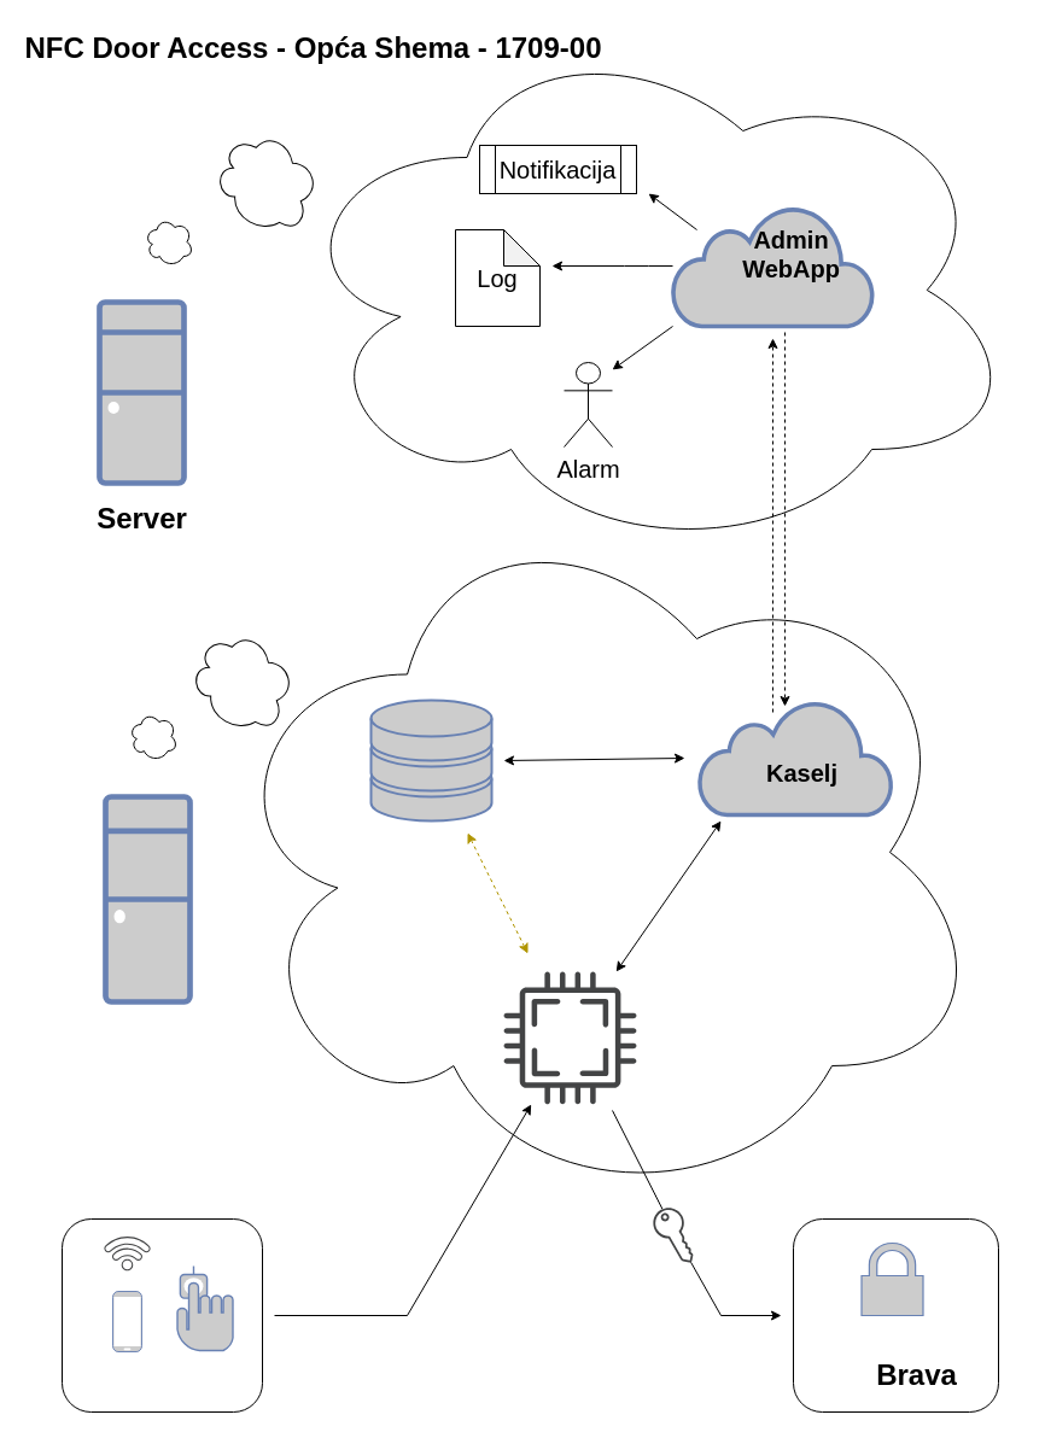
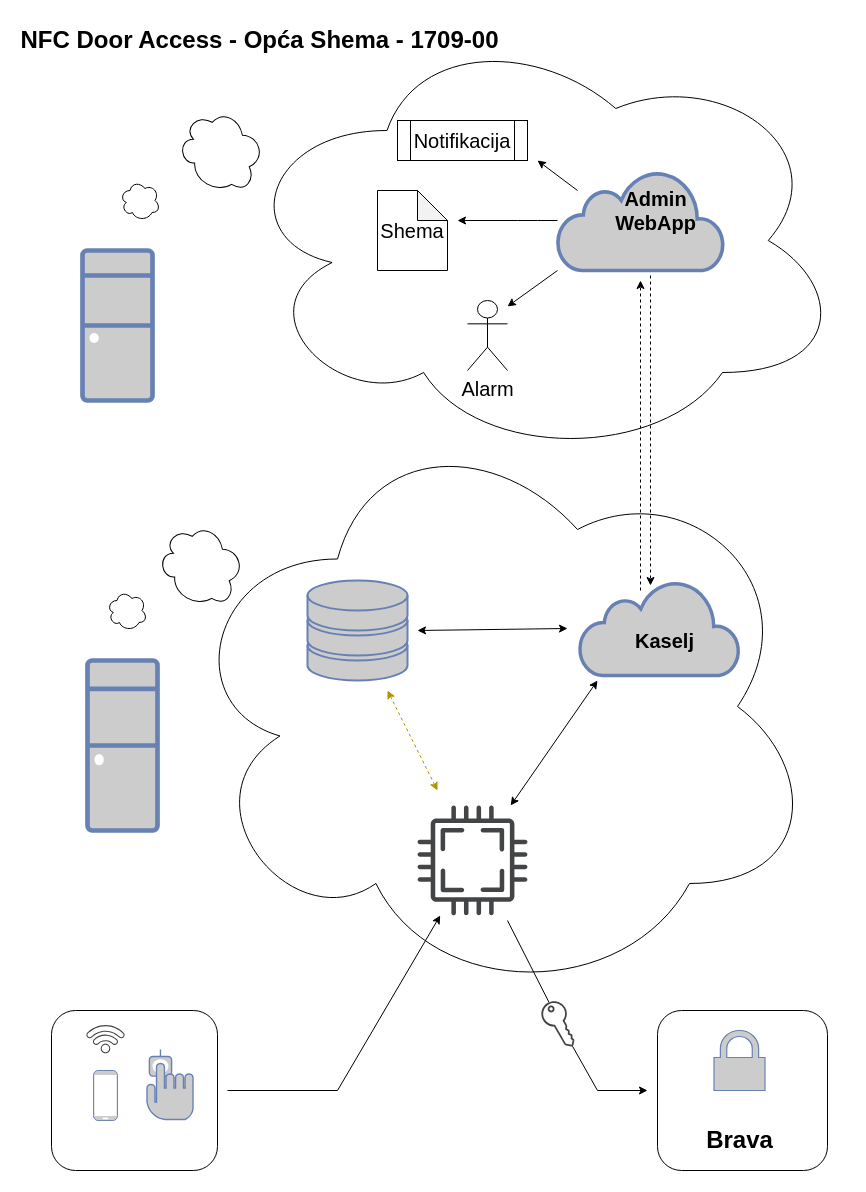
  <mxCell id="0" />
  <mxCell id="1" parent="0" />
  <mxCell id="2" value="" style="ellipse;shape=cloud;whiteSpace=wrap;html=1;strokeWidth=1;fillColor=none;fontSize=24;" vertex="1" parent="1"><mxGeometry x="177" y="411" width="640" height="590" as="geometry" /></mxCell>
  <mxCell id="3" value="" style="rounded=1;whiteSpace=wrap;html=1;fillColor=none;" vertex="1" parent="1"><mxGeometry x="51" y="1010" width="166" height="160" as="geometry" /></mxCell>
  <mxCell id="4" value="" style="rounded=1;whiteSpace=wrap;html=1;strokeWidth=1;fillColor=none;fontSize=28;" vertex="1" parent="1"><mxGeometry x="657" y="1010" width="170" height="160" as="geometry" /></mxCell>
  <mxCell id="5" value="" style="fontColor=#0066CC;verticalAlign=top;verticalLabelPosition=bottom;labelPosition=center;align=center;html=1;outlineConnect=0;fillColor=#CCCCCC;strokeColor=#6881B3;gradientColor=none;gradientDirection=north;strokeWidth=2;shape=mxgraph.networks.biometric_reader;" vertex="1" parent="1"><mxGeometry x="146.5" y="1049" width="46" height="70" as="geometry" /></mxCell>
  <mxCell id="6" value="" style="fontColor=#0066CC;verticalAlign=top;verticalLabelPosition=bottom;labelPosition=center;align=center;html=1;outlineConnect=0;fillColor=#CCCCCC;strokeColor=#6881B3;gradientColor=none;gradientDirection=north;strokeWidth=2;shape=mxgraph.networks.mobile;" vertex="1" parent="1"><mxGeometry x="93" y="1070" width="24" height="50" as="geometry" /></mxCell>
  <mxCell id="7" value="" style="pointerEvents=1;shadow=0;dashed=0;html=1;strokeColor=none;fillColor=#434445;aspect=fixed;labelPosition=center;verticalLabelPosition=bottom;verticalAlign=top;align=center;outlineConnect=0;shape=mxgraph.vvd.wi_fi;rotation=-45;" vertex="1" parent="1"><mxGeometry x="90.5" y="1020" width="29" height="29" as="geometry" /></mxCell>
  <mxCell id="8" value="" style="fontColor=#0066CC;verticalAlign=top;verticalLabelPosition=bottom;labelPosition=center;align=center;html=1;outlineConnect=0;fillColor=#CCCCCC;strokeColor=#6881B3;gradientColor=none;gradientDirection=north;strokeWidth=2;shape=mxgraph.networks.secured;" vertex="1" parent="1"><mxGeometry x="713.5" y="1030" width="51" height="60" as="geometry" /></mxCell>
- <mxCell id="9" value="Brava" style="text;strokeColor=none;fillColor=none;html=1;fontSize=24;fontStyle=1;verticalAlign=middle;align=center;" vertex="1" parent="1"><mxGeometry x="709" y="1120" width="100" height="40" as="geometry" /></mxCell>
+ <mxCell id="9" value="Brava" style="text;strokeColor=none;fillColor=none;html=1;fontSize=24;fontStyle=1;verticalAlign=middle;align=center;" vertex="1" parent="1"><mxGeometry x="689" y="1120" width="100" height="40" as="geometry" /></mxCell>
  <mxCell id="10" value="" style="fontColor=#0066CC;verticalAlign=top;verticalLabelPosition=bottom;labelPosition=center;align=center;html=1;outlineConnect=0;fillColor=#CCCCCC;strokeColor=#6881B3;gradientColor=none;gradientDirection=north;strokeWidth=2;shape=mxgraph.networks.desktop_pc;" vertex="1" parent="1"><mxGeometry x="87" y="660" width="70" height="170" as="geometry" /></mxCell>
  <mxCell id="11" style="edgeStyle=orthogonalEdgeStyle;rounded=0;orthogonalLoop=1;jettySize=auto;html=1;exitX=0.5;exitY=1;exitDx=0;exitDy=0;fontSize=24;" edge="1" parent="1" source="9" target="9"><mxGeometry relative="1" as="geometry" /></mxCell>
  <mxCell id="12" value="" style="fontColor=#0066CC;verticalAlign=top;verticalLabelPosition=bottom;labelPosition=center;align=center;html=1;outlineConnect=0;fillColor=#CCCCCC;strokeColor=#6881B3;gradientColor=none;gradientDirection=north;strokeWidth=2;shape=mxgraph.networks.storage;" vertex="1" parent="1"><mxGeometry x="307" y="580" width="100" height="100" as="geometry" /></mxCell>
  <mxCell id="13" value="" style="html=1;outlineConnect=0;fillColor=#CCCCCC;strokeColor=#6881B3;gradientColor=none;gradientDirection=north;strokeWidth=2;shape=mxgraph.networks.cloud;fontColor=#ffffff;" vertex="1" parent="1"><mxGeometry x="579" y="580" width="160" height="95" as="geometry" /></mxCell>
  <mxCell id="14" value="" style="pointerEvents=1;shadow=0;dashed=0;html=1;strokeColor=none;fillColor=#434445;aspect=fixed;labelPosition=center;verticalLabelPosition=bottom;verticalAlign=top;align=center;outlineConnect=0;shape=mxgraph.vvd.cpu;fontSize=24;" vertex="1" parent="1"><mxGeometry x="417" y="805" width="110" height="110" as="geometry" /></mxCell>
  <mxCell id="15" value="Kaselj" style="text;strokeColor=none;fillColor=none;html=1;fontSize=20;fontStyle=1;verticalAlign=middle;align=center;" vertex="1" parent="1"><mxGeometry x="613.5" y="620" width="100" height="40" as="geometry" /></mxCell>
  <mxCell id="16" value="" style="ellipse;shape=cloud;whiteSpace=wrap;html=1;strokeWidth=1;fillColor=none;fontSize=24;rotation=30;" vertex="1" parent="1"><mxGeometry x="157" y="524" width="87" height="80" as="geometry" /></mxCell>
  <mxCell id="17" value="" style="ellipse;shape=cloud;whiteSpace=wrap;html=1;strokeWidth=1;fillColor=none;fontSize=24;" vertex="1" parent="1"><mxGeometry x="106.5" y="590" width="40" height="40" as="geometry" /></mxCell>
  <mxCell id="18" value="" style="endArrow=classic;html=1;fontSize=24;" edge="1" parent="1" target="14"><mxGeometry width="50" height="50" relative="1" as="geometry"><mxPoint x="337" y="1090" as="sourcePoint" /><mxPoint x="427" y="970" as="targetPoint" /></mxGeometry></mxCell>
  <mxCell id="19" value="" style="endArrow=classic;html=1;fontSize=24;" edge="1" parent="1"><mxGeometry width="50" height="50" relative="1" as="geometry"><mxPoint x="597" y="1090" as="sourcePoint" /><mxPoint x="647" y="1090" as="targetPoint" /></mxGeometry></mxCell>
  <mxCell id="20" value="" style="endArrow=none;html=1;fontSize=24;" edge="1" parent="1"><mxGeometry width="50" height="50" relative="1" as="geometry"><mxPoint x="227" y="1090" as="sourcePoint" /><mxPoint x="337" y="1090" as="targetPoint" /></mxGeometry></mxCell>
  <mxCell id="21" value="" style="endArrow=none;html=1;fontSize=24;" edge="1" parent="1" source="22"><mxGeometry width="50" height="50" relative="1" as="geometry"><mxPoint x="537" y="1010" as="sourcePoint" /><mxPoint x="507" y="920" as="targetPoint" /><Array as="points" /></mxGeometry></mxCell>
  <mxCell id="22" value="" style="pointerEvents=1;shadow=0;dashed=0;html=1;strokeColor=none;fillColor=#434445;aspect=fixed;labelPosition=center;verticalLabelPosition=bottom;verticalAlign=top;align=center;outlineConnect=0;shape=mxgraph.vvd.tenant_key;rotation=-30;" vertex="1" parent="1"><mxGeometry x="547" y="999" width="25.5" height="50" as="geometry" /></mxCell>
  <mxCell id="23" value="" style="endArrow=none;html=1;fontSize=24;" edge="1" parent="1" target="22"><mxGeometry width="50" height="50" relative="1" as="geometry"><mxPoint x="597" y="1090" as="sourcePoint" /><mxPoint x="547" y="1059" as="targetPoint" /></mxGeometry></mxCell>
  <mxCell id="24" value="" style="endArrow=classic;startArrow=classic;html=1;fontSize=24;" edge="1" parent="1"><mxGeometry width="50" height="50" relative="1" as="geometry"><mxPoint x="417" y="630" as="sourcePoint" /><mxPoint x="567" y="628" as="targetPoint" /></mxGeometry></mxCell>
  <mxCell id="25" value="" style="endArrow=classic;startArrow=classic;html=1;fontSize=24;" edge="1" parent="1" source="14"><mxGeometry width="50" height="50" relative="1" as="geometry"><mxPoint x="387" y="800" as="sourcePoint" /><mxPoint x="597" y="680" as="targetPoint" /></mxGeometry></mxCell>
  <mxCell id="26" value="" style="endArrow=classic;startArrow=classic;html=1;fontSize=24;dashed=1;fillColor=#e3c800;strokeColor=#B09500;" edge="1" parent="1"><mxGeometry width="50" height="50" relative="1" as="geometry"><mxPoint x="437" y="790" as="sourcePoint" /><mxPoint x="387" y="690" as="targetPoint" /></mxGeometry></mxCell>
  <mxCell id="27" value="" style="fontColor=#0066CC;verticalAlign=top;verticalLabelPosition=bottom;labelPosition=center;align=center;html=1;outlineConnect=0;fillColor=#CCCCCC;strokeColor=#6881B3;gradientColor=none;gradientDirection=north;strokeWidth=2;shape=mxgraph.networks.desktop_pc;" vertex="1" parent="1"><mxGeometry x="82" y="250" width="70" height="150" as="geometry" /></mxCell>
  <mxCell id="28" value="" style="ellipse;shape=cloud;whiteSpace=wrap;html=1;strokeWidth=1;fillColor=none;fontSize=24;" vertex="1" parent="1"><mxGeometry x="234" width="610" height="440" as="geometry" y="20" /></mxCell>
  <mxCell id="29" value="" style="ellipse;shape=cloud;whiteSpace=wrap;html=1;strokeWidth=1;fillColor=none;fontSize=24;rotation=30;" vertex="1" parent="1"><mxGeometry x="177" y="110" width="87" height="80" as="geometry" /></mxCell>
  <mxCell id="30" value="" style="ellipse;shape=cloud;whiteSpace=wrap;html=1;strokeWidth=1;fillColor=none;fontSize=24;" vertex="1" parent="1"><mxGeometry x="119.5" y="180" width="40" height="40" as="geometry" /></mxCell>
- <mxCell id="31" value="Server" style="text;strokeColor=none;fillColor=none;html=1;fontSize=24;fontStyle=1;verticalAlign=middle;align=center;" vertex="1" parent="1"><mxGeometry x="67" y="410" width="100" height="40" as="geometry" /></mxCell>
- <mxCell id="32" value="Log" style="shape=note;whiteSpace=wrap;html=1;backgroundOutline=1;darkOpacity=0.05;strokeWidth=1;fillColor=none;fontSize=20;" vertex="1" parent="1"><mxGeometry x="377" y="190" width="70" height="80" as="geometry" /></mxCell>
+ <mxCell id="32" value="Shema" style="shape=note;whiteSpace=wrap;html=1;backgroundOutline=1;darkOpacity=0.05;strokeWidth=1;fillColor=none;fontSize=20;" vertex="1" parent="1"><mxGeometry x="377" y="190" width="70" height="80" as="geometry" /></mxCell>
  <mxCell id="33" value="" style="html=1;outlineConnect=0;fillColor=#CCCCCC;strokeColor=#6881B3;gradientColor=none;gradientDirection=north;strokeWidth=2;shape=mxgraph.networks.cloud;fontColor=#ffffff;" vertex="1" parent="1"><mxGeometry x="557" y="170" width="166.5" height="100" as="geometry" /></mxCell>
  <mxCell id="34" value="Admin&lt;br style=&quot;font-size: 20px;&quot;&gt;WebApp" style="text;strokeColor=none;fillColor=none;html=1;fontSize=20;fontStyle=1;verticalAlign=middle;align=center;" vertex="1" parent="1"><mxGeometry x="605.25" y="190" width="100" height="40" as="geometry" /></mxCell>
  <mxCell id="35" value="" style="endArrow=classic;html=1;fontSize=24;" edge="1" parent="1"><mxGeometry width="50" height="50" relative="1" as="geometry"><mxPoint x="557" y="220" as="sourcePoint" /><mxPoint x="457" y="220" as="targetPoint" /><Array as="points"><mxPoint x="527" y="220" /></Array></mxGeometry></mxCell>
  <mxCell id="36" value="" style="endArrow=classic;html=1;fontSize=24;dashed=1;" edge="1" parent="1"><mxGeometry width="50" height="50" relative="1" as="geometry"><mxPoint x="640" y="590" as="sourcePoint" /><mxPoint x="640" y="280" as="targetPoint" /></mxGeometry></mxCell>
  <mxCell id="37" value="" style="endArrow=classic;html=1;fontSize=24;dashed=1;" edge="1" parent="1"><mxGeometry width="50" height="50" relative="1" as="geometry"><mxPoint x="650" y="275" as="sourcePoint" /><mxPoint x="650" y="585" as="targetPoint" /></mxGeometry></mxCell>
  <mxCell id="38" value="&lt;font style=&quot;font-size: 20px;&quot;&gt;Notifikacija&lt;/font&gt;" style="shape=process;whiteSpace=wrap;html=1;backgroundOutline=1;strokeWidth=1;fillColor=none;fontSize=20;" vertex="1" parent="1"><mxGeometry x="397" y="120" width="130" height="40" as="geometry" /></mxCell>
  <mxCell id="39" value="" style="endArrow=classic;html=1;fontSize=24;" edge="1" parent="1"><mxGeometry width="50" height="50" relative="1" as="geometry"><mxPoint x="577" y="190" as="sourcePoint" /><mxPoint x="537" y="160" as="targetPoint" /></mxGeometry></mxCell>
  <mxCell id="40" value="" style="endArrow=classic;html=1;fontSize=24;" edge="1" parent="1"><mxGeometry width="50" height="50" relative="1" as="geometry"><mxPoint x="557" y="270" as="sourcePoint" /><mxPoint x="507" y="306" as="targetPoint" /></mxGeometry></mxCell>
  <mxCell id="41" value="" style="shape=image;html=1;verticalLabelPosition=bottom;verticalAlign=top;imageAspect=0;image=https://previews.123rf.com/images/leonardo255/leonardo2551707/leonardo255170700009/81726819-black-and-white-baseball-bat-illustration-isolated-on-white-.jpg;sketch=0;strokeWidth=1;fillColor=none;fontSize=24;rotation=-15;" vertex="1" parent="1"><mxGeometry x="417" y="280" width="79" height="50" as="geometry" /></mxCell>
  <mxCell id="42" value="Alarm" style="shape=umlActor;verticalLabelPosition=bottom;verticalAlign=top;html=1;outlineConnect=0;strokeWidth=1;fillColor=none;fontSize=20;" vertex="1" parent="1"><mxGeometry x="467" y="300" width="40" height="70" as="geometry" /></mxCell>
  <mxCell id="43" value="NFC Door Access - Opća Shema - 1709-00" style="text;strokeColor=none;fillColor=none;html=1;fontSize=24;fontStyle=1;verticalAlign=middle;align=center;sketch=0;" vertex="1" parent="1"><mxGeometry x="20" width="477" height="40" as="geometry" y="20" /></mxCell>
